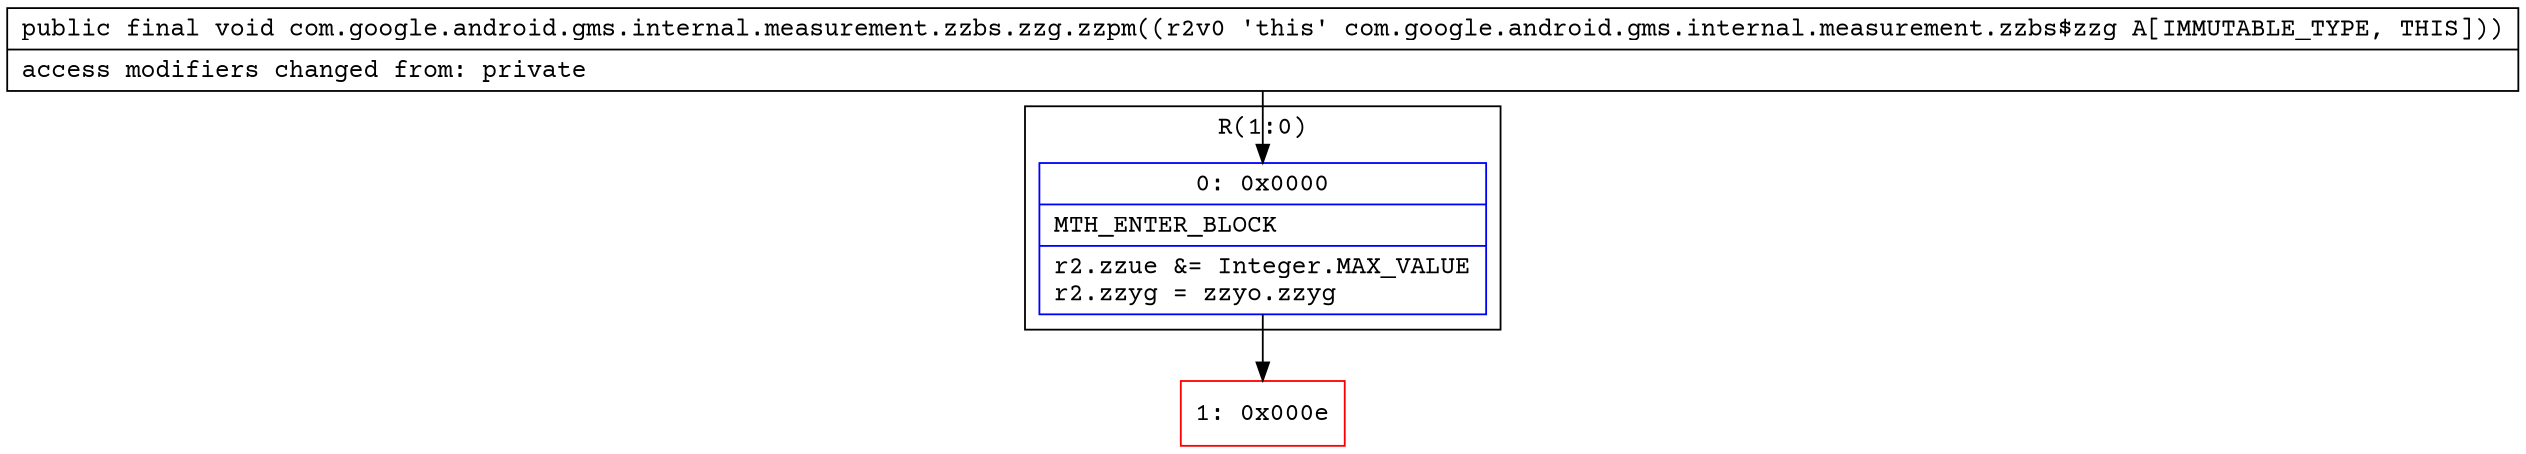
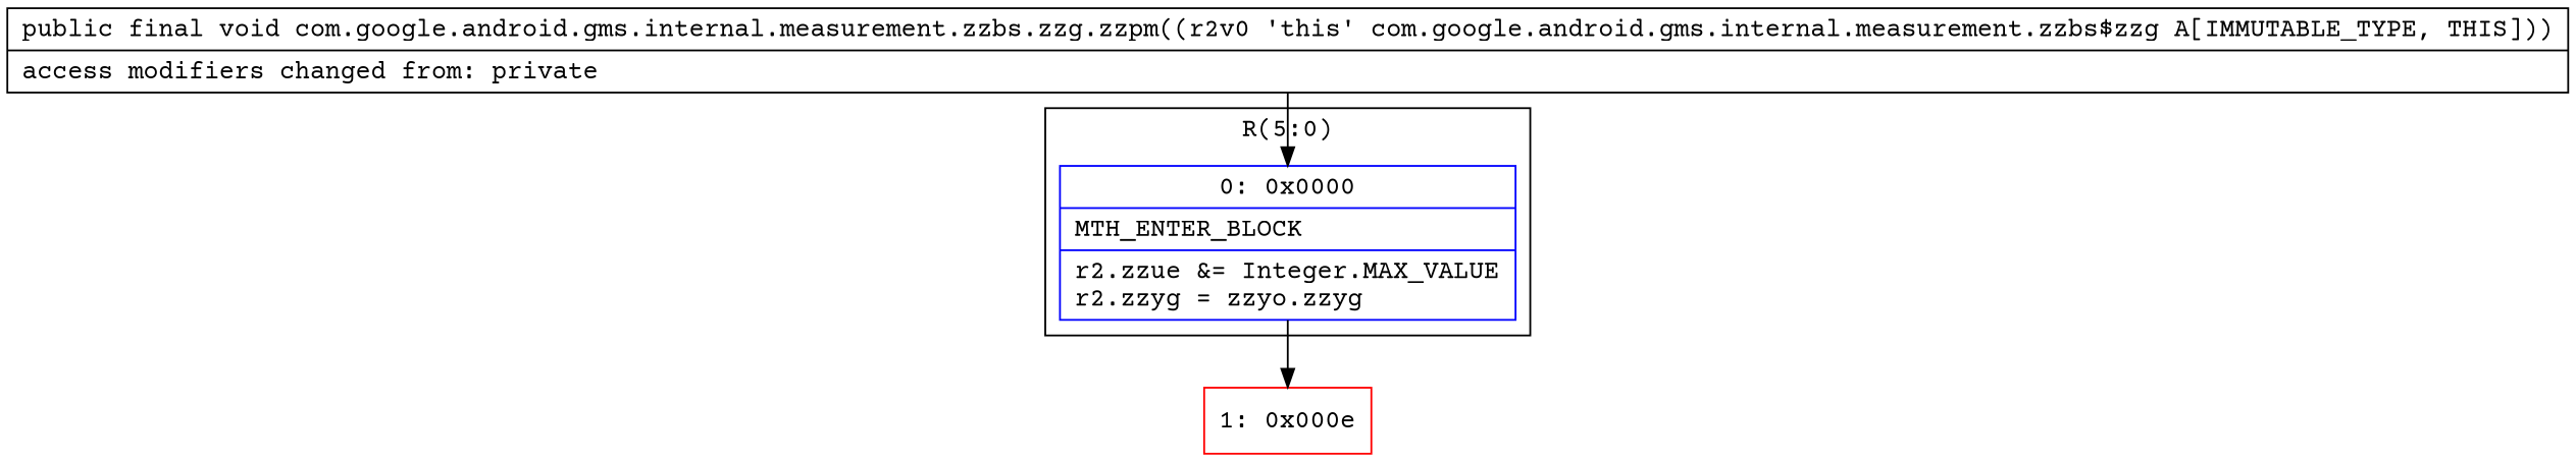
  digraph {
    fontname="Courier Prime"
    node [shape=record fontname="Courier Prime"]
    edge [fontname="Courier Prime"]
    n1 [color=blue label="{0\:\ 0x0000|MTH_ENTER_BLOCK\l|r2.zzue &= Integer.MAX_VALUE\lr2.zzyg = zzyo.zzyg\l}"]
    n2 [color=red label="{1\:\ 0x000e}"]
    n3 [label="{public final void com.google.android.gms.internal.measurement.zzbs.zzg.zzpm((r2v0 'this' com.google.android.gms.internal.measurement.zzbs$zzg A[IMMUTABLE_TYPE, THIS]))  | access modifiers changed from: private\l}"]
    subgraph cluster_1 {
-     label="R(1:0)"
+     label="R(5:0)"
      n1
    }
    n1 -> n2
    n3 -> n1
  }
